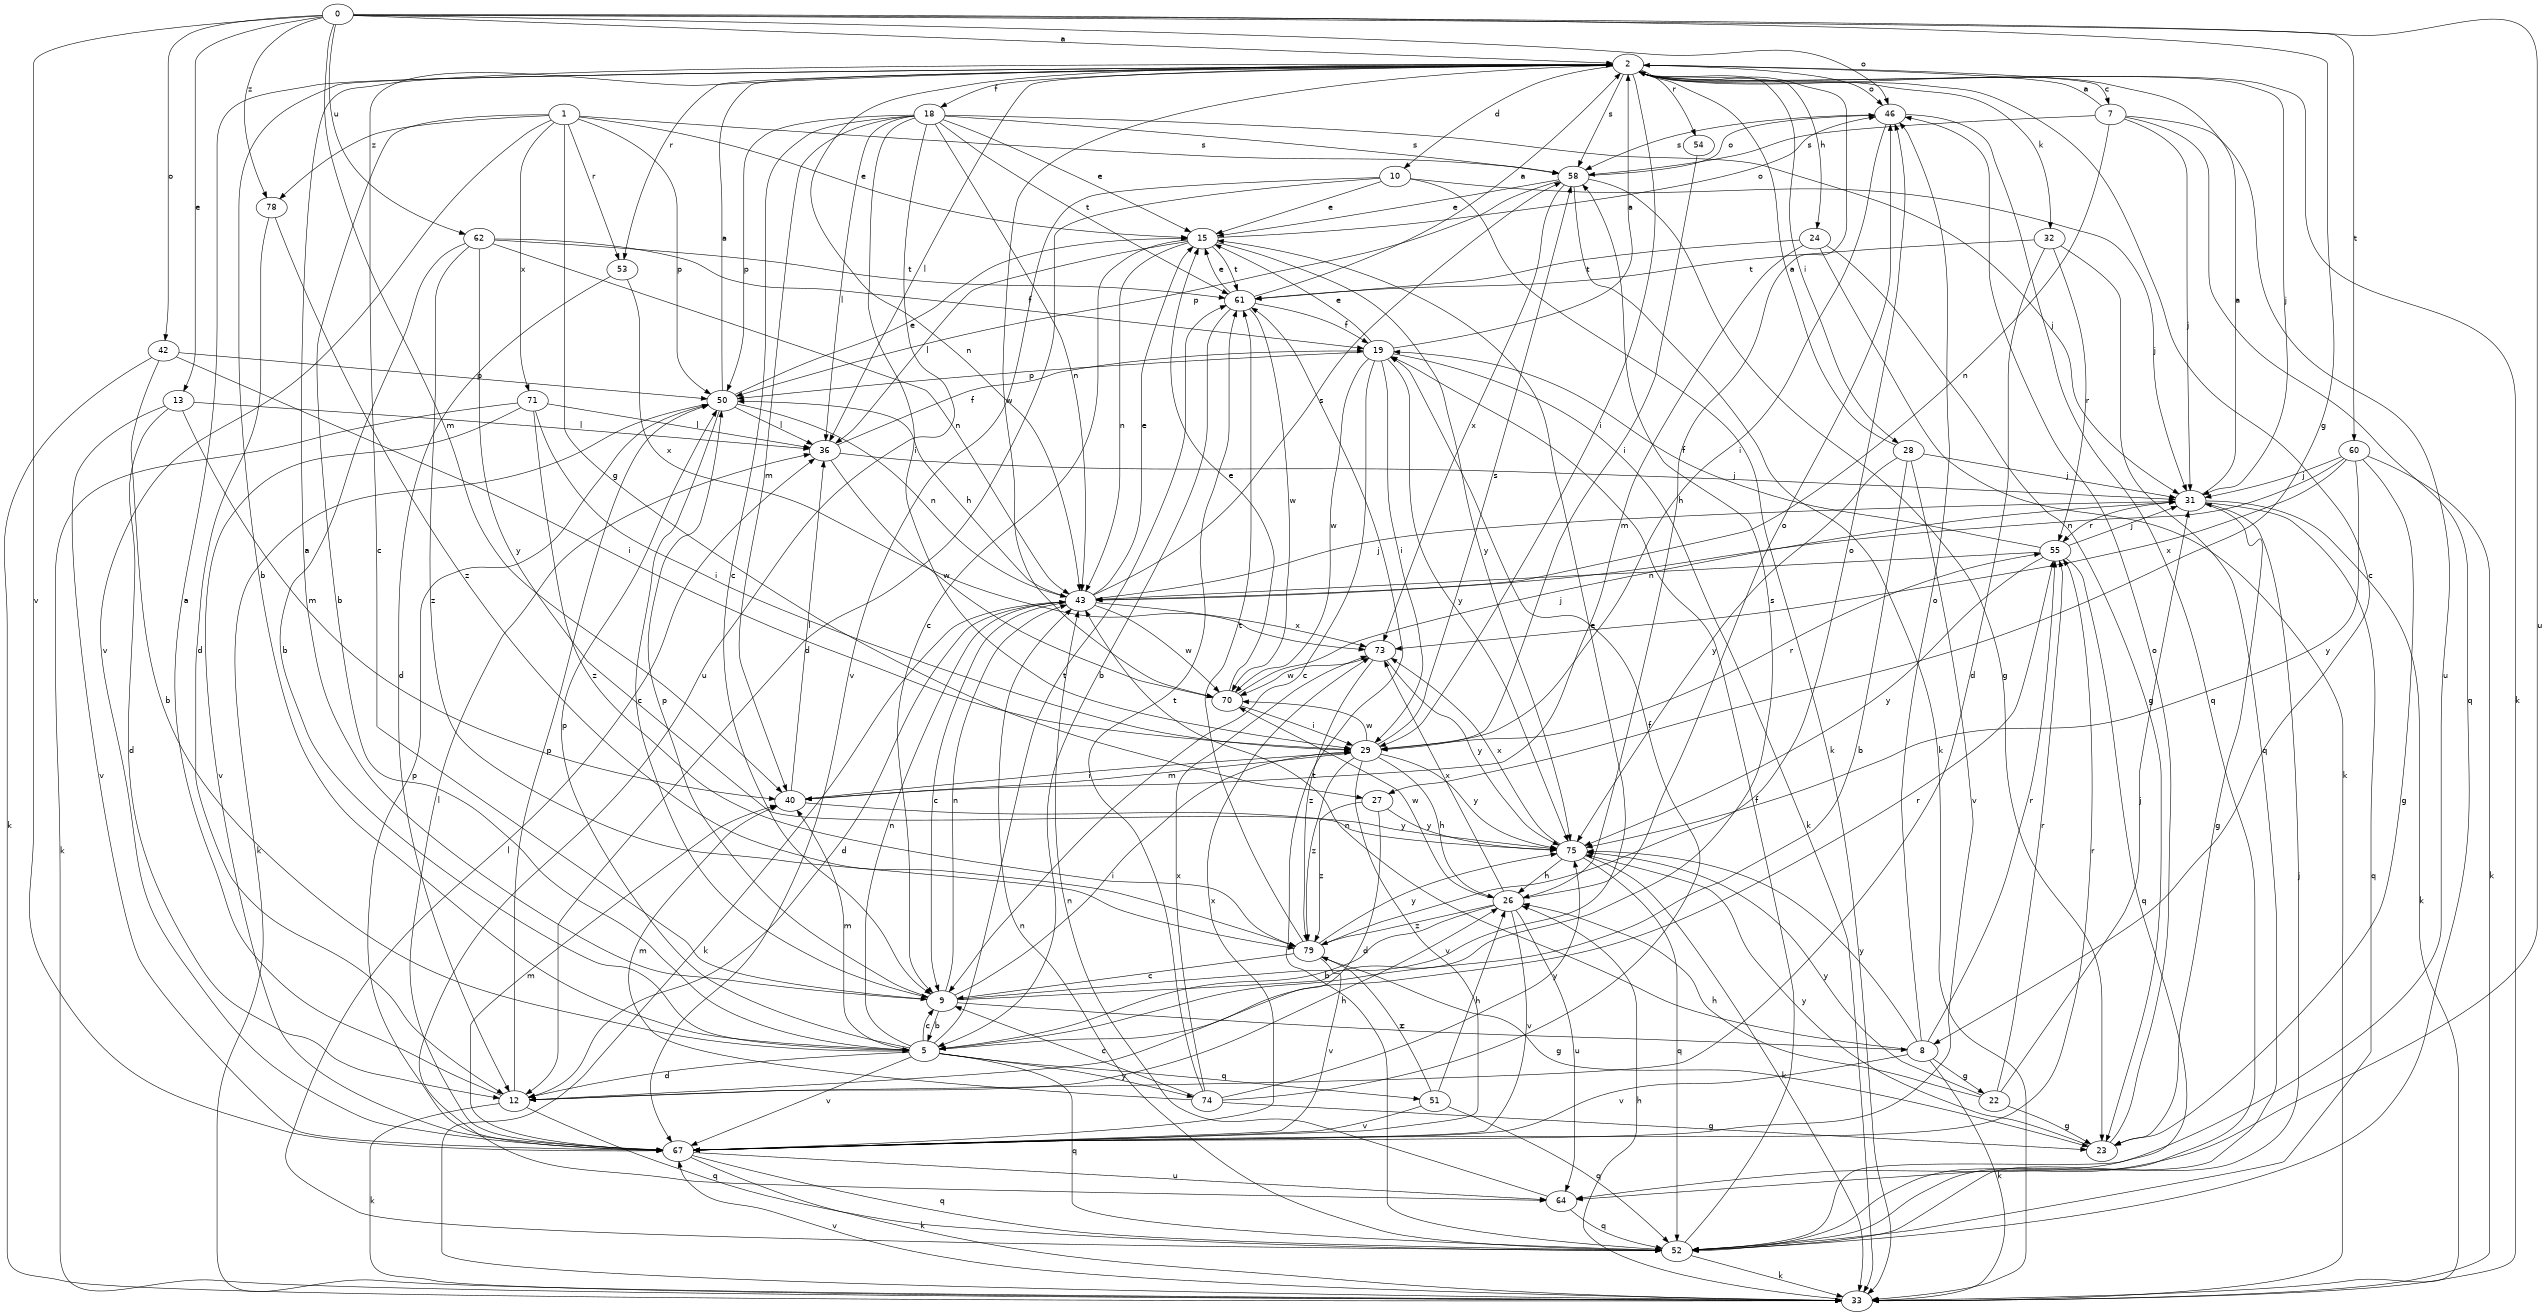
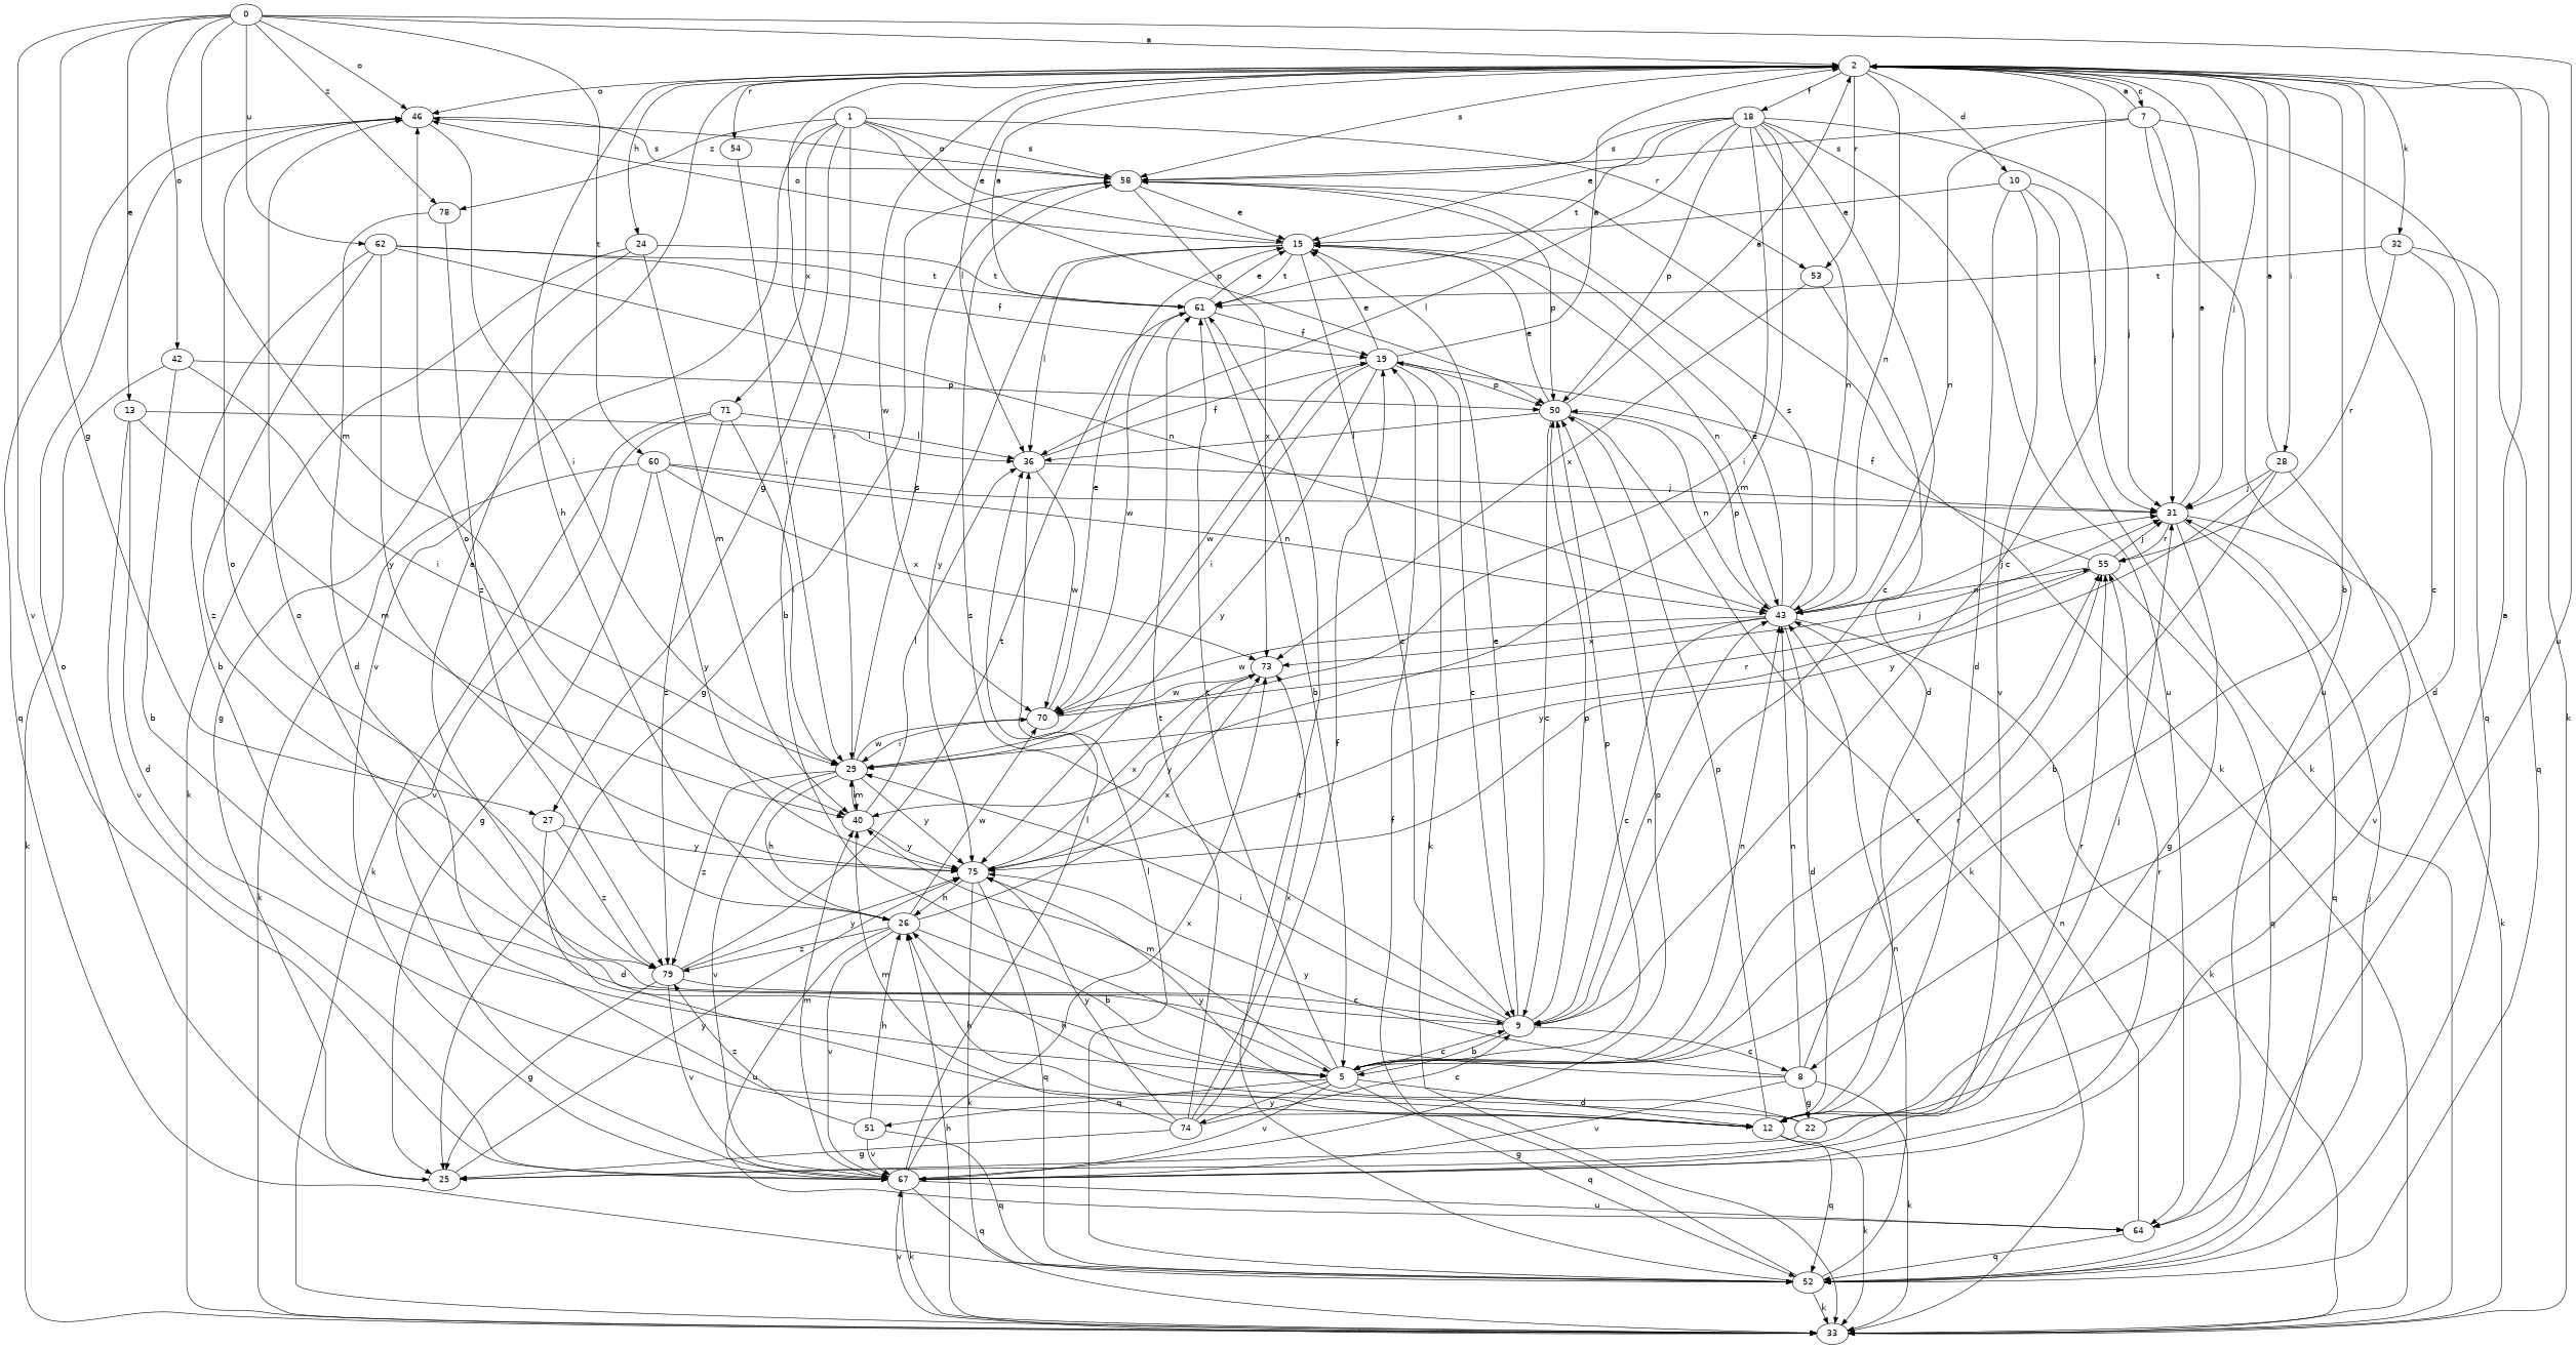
  strict digraph {
    fontname="DejaVu Sans"
    node [fontname="DejaVu Sans"]
    edge [fontname="DejaVu Sans"]
    0
    2
    13
    n4 [label=27]
    40
    n6 [label=42]
    46
    60
    62
    64
    67
    78
    5
    43
    53
    58
    7
    8
    9
    10
    18
    24
    26
    28
    29
    31
    32
    33
    36
    54
    70
    12
    75
    79
    50
    52
-   23
+   23 [label=25]
    73
    61
    19
    55
    1
    15
    71
    51
    74
    22
    0 -> 2 [label=a]
    0 -> 13 [label=e]
    0 -> n4 [label=g]
    0 -> 40 [label=m]
    0 -> n6 [label=o]
    0 -> 46 [label=o]
    0 -> 60 [label=t]
    0 -> 62 [label=u]
    0 -> 64 [label=u]
    0 -> 67 [label=v]
    0 -> 78 [label=z]
    2 -> 46 [label=o]
    2 -> 5 [label=b]
    2 -> 43 [label=n]
    2 -> 53 [label=r]
    2 -> 58 [label=s]
    2 -> 7 [label=c]
    2 -> 8 [label=c]
    2 -> 9 [label=c]
    2 -> 10 [label=d]
    2 -> 18 [label=f]
    2 -> 24 [label=h]
    2 -> 26 [label=h]
    2 -> 28 [label=i]
    2 -> 29 [label=i]
    2 -> 31 [label=j]
    2 -> 32 [label=k]
    2 -> 33 [label=k]
    2 -> 36 [label=l]
    2 -> 54 [label=r]
    2 -> 70 [label=w]
    13 -> 40 [label=m]
    13 -> 67 [label=v]
    13 -> 36 [label=l]
    13 -> 12 [label=d]
    n4 -> 12 [label=d]
    n4 -> 75 [label=y]
    n4 -> 79 [label=z]
    40 -> 29 [label=i]
    40 -> 36 [label=l]
    40 -> 75 [label=y]
    n6 -> 5 [label=b]
    n6 -> 29 [label=i]
    n6 -> 33 [label=k]
    n6 -> 50 [label=p]
    46 -> 58 [label=s]
    46 -> 29 [label=i]
    46 -> 52 [label=q]
    60 -> 43 [label=n]
    60 -> 31 [label=j]
    60 -> 33 [label=k]
    60 -> 75 [label=y]
    60 -> 23 [label=g]
    60 -> 73 [label=x]
    62 -> 5 [label=b]
    62 -> 43 [label=n]
    62 -> 75 [label=y]
    62 -> 79 [label=z]
    62 -> 61 [label=t]
    62 -> 19 [label=f]
    64 -> 43 [label=n]
    64 -> 52 [label=q]
    67 -> 40 [label=m]
    67 -> 64 [label=u]
    67 -> 33 [label=k]
    67 -> 36 [label=l]
    67 -> 50 [label=p]
    67 -> 52 [label=q]
    67 -> 73 [label=x]
    67 -> 55 [label=r]
    78 -> 12 [label=d]
    78 -> 79 [label=z]
    5 -> 40 [label=m]
    5 -> 67 [label=v]
    5 -> 43 [label=n]
    5 -> 9 [label=c]
    5 -> 12 [label=d]
    5 -> 50 [label=p]
    5 -> 52 [label=q]
    5 -> 61 [label=t]
    5 -> 55 [label=r]
    5 -> 51 [label=q]
    5 -> 74 [label=y]
    43 -> 58 [label=s]
    43 -> 9 [label=c]
    43 -> 31 [label=j]
    43 -> 33 [label=k]
    43 -> 70 [label=w]
    43 -> 12 [label=d]
-   43 -> 50 [label=h]
+   43 -> 50 [label=p]
    43 -> 73 [label=x]
    43 -> 15 [label=e]
    53 -> 12 [label=d]
    53 -> 73 [label=x]
    58 -> 46 [label=o]
    58 -> 33 [label=k]
    58 -> 50 [label=p]
    58 -> 23 [label=g]
    58 -> 73 [label=x]
    58 -> 15 [label=e]
    7 -> 2 [label=a]
    7 -> 64 [label=u]
    7 -> 43 [label=n]
    7 -> 58 [label=s]
    7 -> 31 [label=j]
    7 -> 52 [label=q]
    8 -> 46 [label=o]
    8 -> 67 [label=v]
    8 -> 43 [label=n]
    8 -> 33 [label=k]
    8 -> 75 [label=y]
    8 -> 55 [label=r]
    8 -> 22 [label=g]
    9 -> 2 [label=a]
    9 -> 5 [label=b]
    9 -> 43 [label=n]
    9 -> 58 [label=s]
    9 -> 8 [label=c]
    9 -> 29 [label=i]
    9 -> 50 [label=p]
    9 -> 15 [label=e]
    10 -> 67 [label=v]
    10 -> 31 [label=j]
    10 -> 33 [label=k]
    10 -> 12 [label=d]
    10 -> 15 [label=e]
    18 -> 40 [label=m]
    18 -> 64 [label=u]
    18 -> 43 [label=n]
    18 -> 58 [label=s]
    18 -> 9 [label=c]
    18 -> 29 [label=i]
    18 -> 31 [label=j]
    18 -> 36 [label=l]
    18 -> 50 [label=p]
    18 -> 61 [label=t]
    18 -> 15 [label=e]
    24 -> 40 [label=m]
    24 -> 33 [label=k]
    24 -> 23 [label=g]
    24 -> 61 [label=t]
    26 -> 46 [label=o]
    26 -> 64 [label=u]
    26 -> 67 [label=v]
    26 -> 5 [label=b]
    26 -> 70 [label=w]
    26 -> 79 [label=z]
    26 -> 73 [label=x]
    28 -> 2 [label=a]
    28 -> 67 [label=v]
    28 -> 5 [label=b]
    28 -> 31 [label=j]
    28 -> 75 [label=y]
    29 -> 40 [label=m]
    29 -> 67 [label=v]
    29 -> 58 [label=s]
    29 -> 26 [label=h]
    29 -> 70 [label=w]
    29 -> 75 [label=y]
    29 -> 79 [label=z]
    29 -> 55 [label=r]
    31 -> 2 [label=a]
    31 -> 33 [label=k]
    31 -> 52 [label=q]
    31 -> 23 [label=g]
    31 -> 55 [label=r]
    32 -> 12 [label=d]
    32 -> 52 [label=q]
    32 -> 61 [label=t]
    32 -> 55 [label=r]
    33 -> 67 [label=v]
    33 -> 26 [label=h]
    36 -> 31 [label=j]
    36 -> 70 [label=w]
    36 -> 19 [label=f]
    54 -> 29 [label=i]
    70 -> 29 [label=i]
    70 -> 31 [label=j]
    70 -> 15 [label=e]
    12 -> 2 [label=a]
    12 -> 26 [label=h]
    12 -> 33 [label=k]
    12 -> 50 [label=p]
    12 -> 52 [label=q]
    75 -> 26 [label=h]
    75 -> 33 [label=k]
    75 -> 52 [label=q]
    75 -> 73 [label=x]
    79 -> 46 [label=o]
    79 -> 67 [label=v]
    79 -> 9 [label=c]
    79 -> 75 [label=y]
    79 -> 23 [label=g]
    79 -> 61 [label=t]
    50 -> 2 [label=a]
    50 -> 43 [label=n]
    50 -> 9 [label=c]
    50 -> 33 [label=k]
    50 -> 36 [label=l]
    50 -> 15 [label=e]
    52 -> 43 [label=n]
    52 -> 31 [label=j]
    52 -> 33 [label=k]
    52 -> 36 [label=l]
    52 -> 61 [label=t]
    52 -> 19 [label=f]
    23 -> 46 [label=o]
    23 -> 75 [label=y]
    73 -> 70 [label=w]
    73 -> 75 [label=y]
-   73 -> 79 [label=z]
    61 -> 2 [label=a]
    61 -> 5 [label=b]
    61 -> 70 [label=w]
    61 -> 19 [label=f]
    61 -> 15 [label=e]
    19 -> 2 [label=a]
    19 -> 9 [label=c]
    19 -> 29 [label=i]
    19 -> 33 [label=k]
    19 -> 70 [label=w]
    19 -> 75 [label=y]
    19 -> 50 [label=p]
    19 -> 15 [label=e]
    55 -> 43 [label=n]
    55 -> 31 [label=j]
    55 -> 75 [label=y]
    55 -> 52 [label=q]
    55 -> 19 [label=f]
    1 -> n4 [label=g]
    1 -> 67 [label=v]
    1 -> 78 [label=z]
    1 -> 5 [label=b]
    1 -> 53 [label=r]
    1 -> 58 [label=s]
    1 -> 50 [label=p]
    1 -> 15 [label=e]
    1 -> 71 [label=x]
    15 -> 46 [label=o]
    15 -> 43 [label=n]
    15 -> 9 [label=c]
    15 -> 36 [label=l]
    15 -> 75 [label=y]
    15 -> 61 [label=t]
    71 -> 67 [label=v]
    71 -> 29 [label=i]
    71 -> 33 [label=k]
    71 -> 36 [label=l]
    71 -> 79 [label=z]
    51 -> 67 [label=v]
    51 -> 26 [label=h]
    51 -> 79 [label=z]
    51 -> 52 [label=q]
    74 -> 40 [label=m]
    74 -> 9 [label=c]
    74 -> 75 [label=y]
    74 -> 23 [label=g]
    74 -> 73 [label=x]
    74 -> 61 [label=t]
    74 -> 19 [label=f]
    22 -> 26 [label=h]
    22 -> 31 [label=j]
    22 -> 75 [label=y]
    22 -> 23 [label=g]
    22 -> 55 [label=r]
  }
